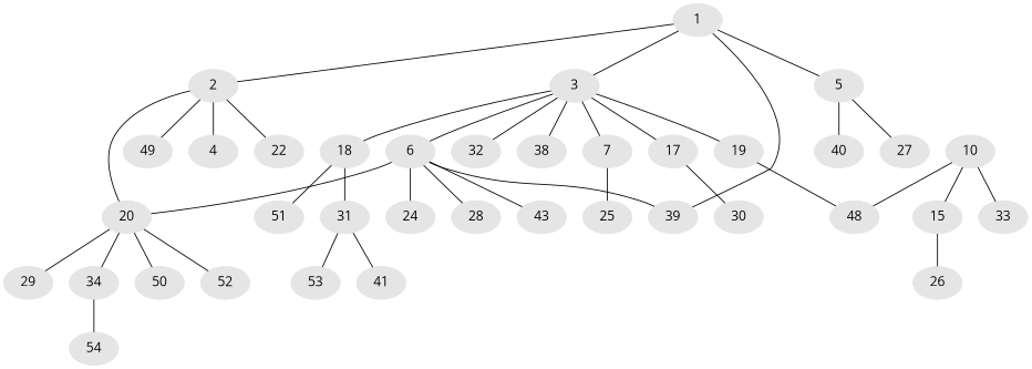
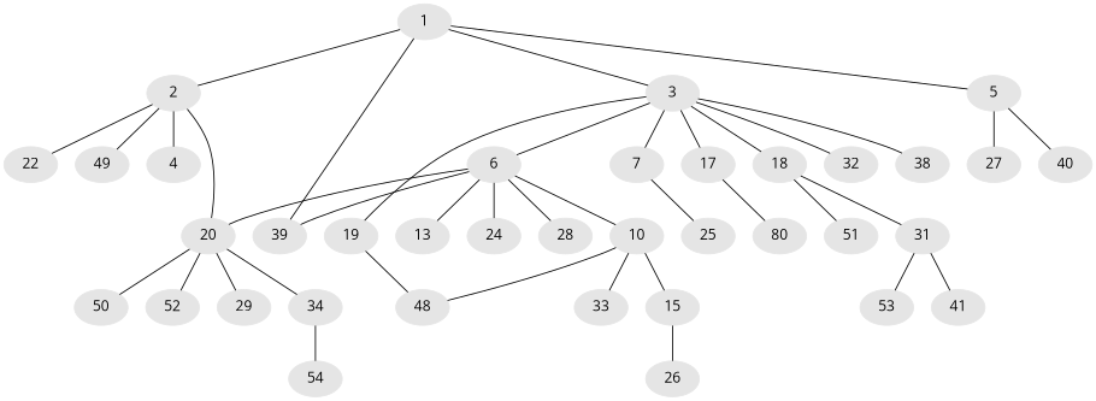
  graph {
    fontname="Open Sans"
    node [color=gray90 fontname="Open Sans" style=filled]
    edge [fontname="Open Sans"]
    1 [super="+56"]
    2 [super="+17"]
    3 [super="+8"]
    5 [super="+9"]
    39 [super="+42"]
    4
    20 [super="+21"]
    22 [super="+45"]
    49
    6 [super="+11"]
    7 [super="+23"]
    n12 [label=17 super="+58"]
    18 [super="+44"]
    19 [super="+35"]
    32
    38
    27 [super="+46"]
    40
    52
    29 [super="+43"]
    34
    50
    10 [super="+12"]
-   13 [super="+16" label=43]
+   13 [super="+16"]
    24
    28
    25 [super="+37"]
-   30
+   30 [label=80]
    31
    51
    48
    41 [super="+57"]
    53 [super="+59"]
    15 [super="+36"]
    33 [super="+47"]
    26
    54 [super="+55"]
    1 -- 2
    1 -- 3
    1 -- 5
    1 -- 39
    2 -- 4
    2 -- 20
    2 -- 22
    2 -- 49
    3 -- 6
    3 -- 7
    3 -- n12
    3 -- 18
    3 -- 19
    3 -- 32
    3 -- 38
    5 -- 27
    5 -- 40
    20 -- 52
    20 -- 29
    20 -- 34
    20 -- 50
    6 -- 39
    6 -- 20
+   6 -- 10
    6 -- 13
    6 -- 24
    6 -- 28
    7 -- 25
    n12 -- 30
    18 -- 31
    18 -- 51
    19 -- 48
    34 -- 54
    10 -- 48
    10 -- 15
    10 -- 33
    31 -- 41
    31 -- 53
    15 -- 26
  }
